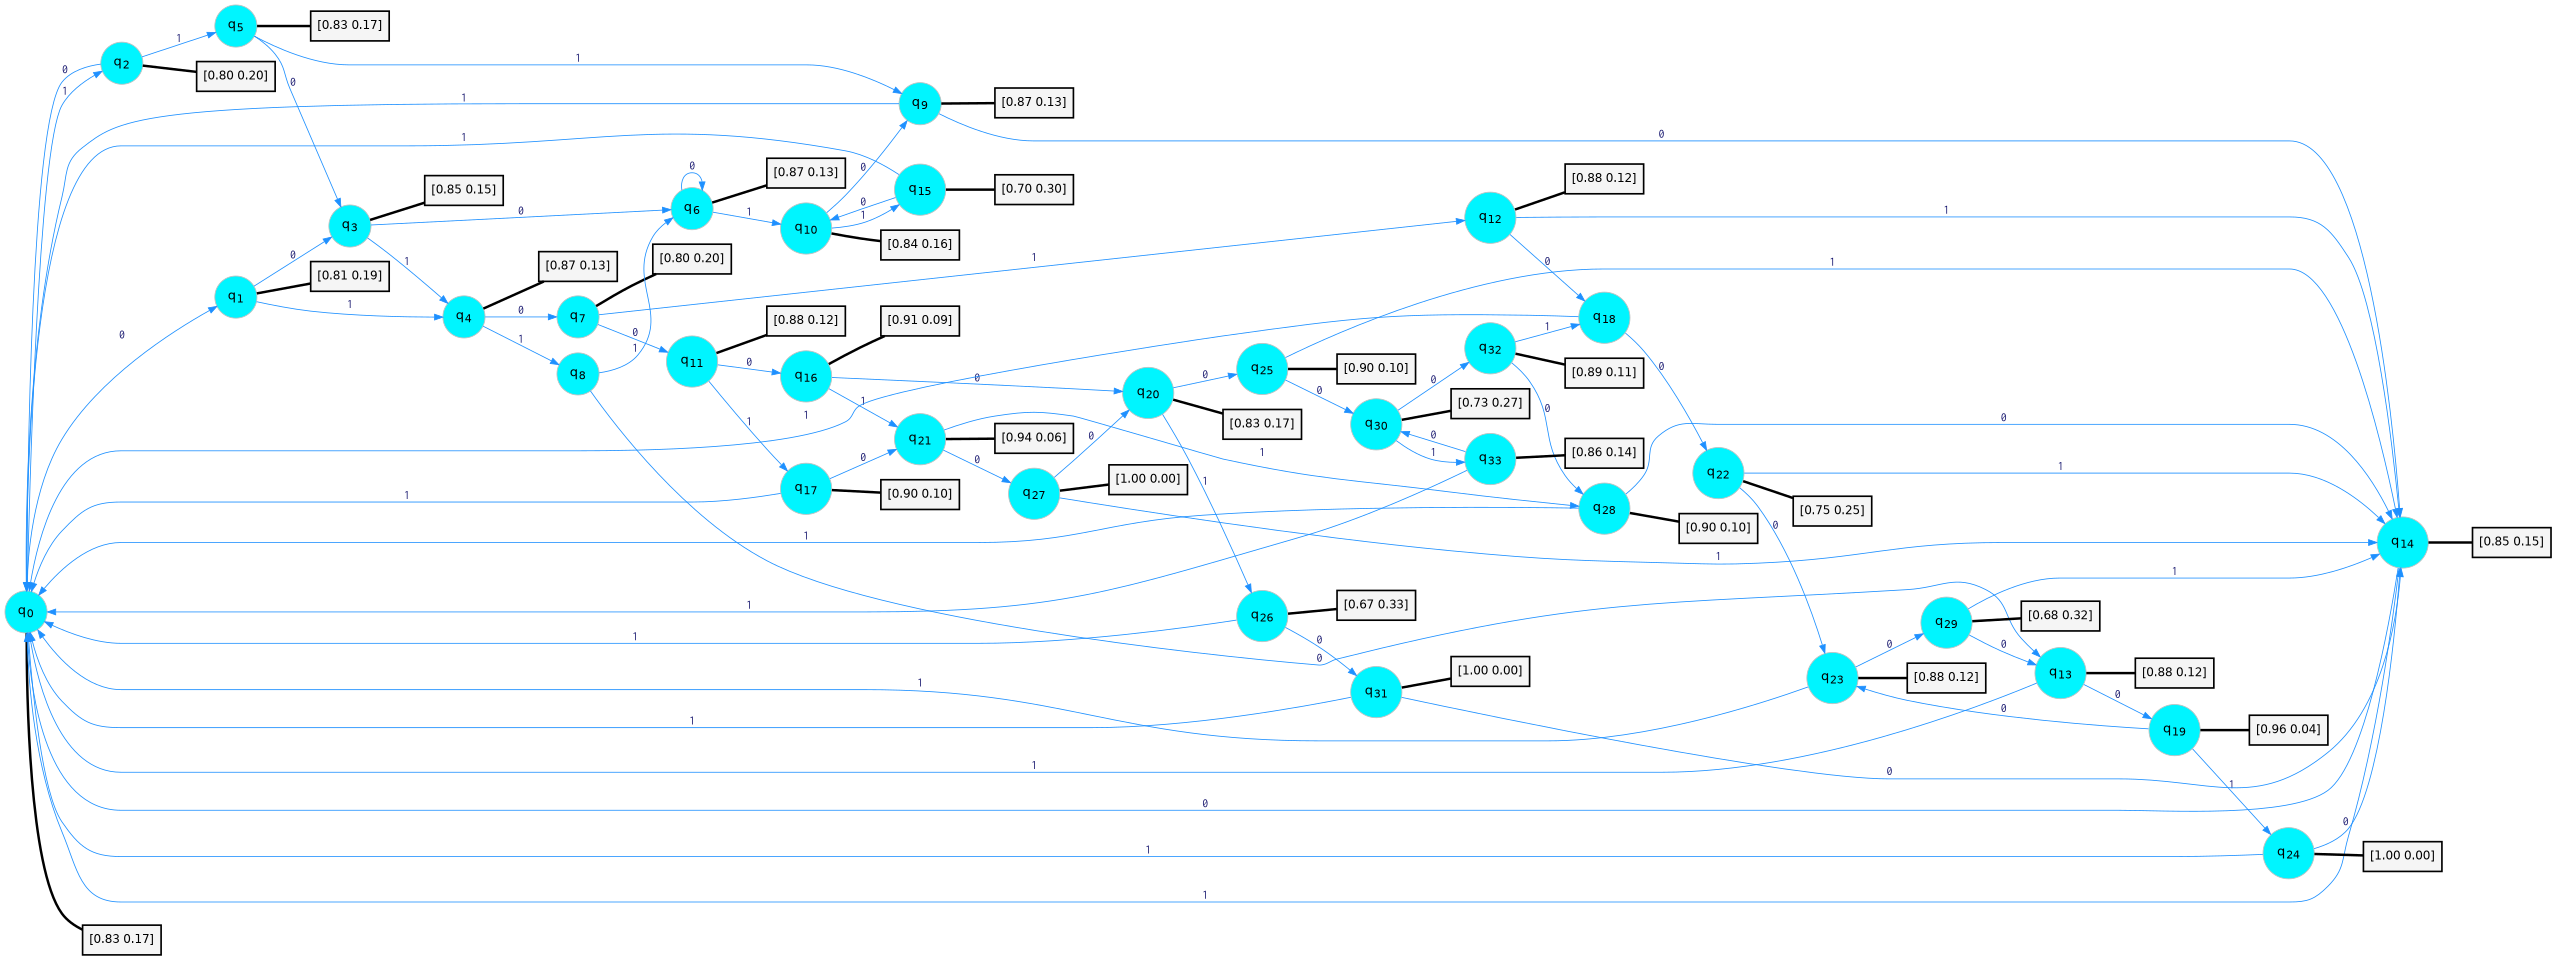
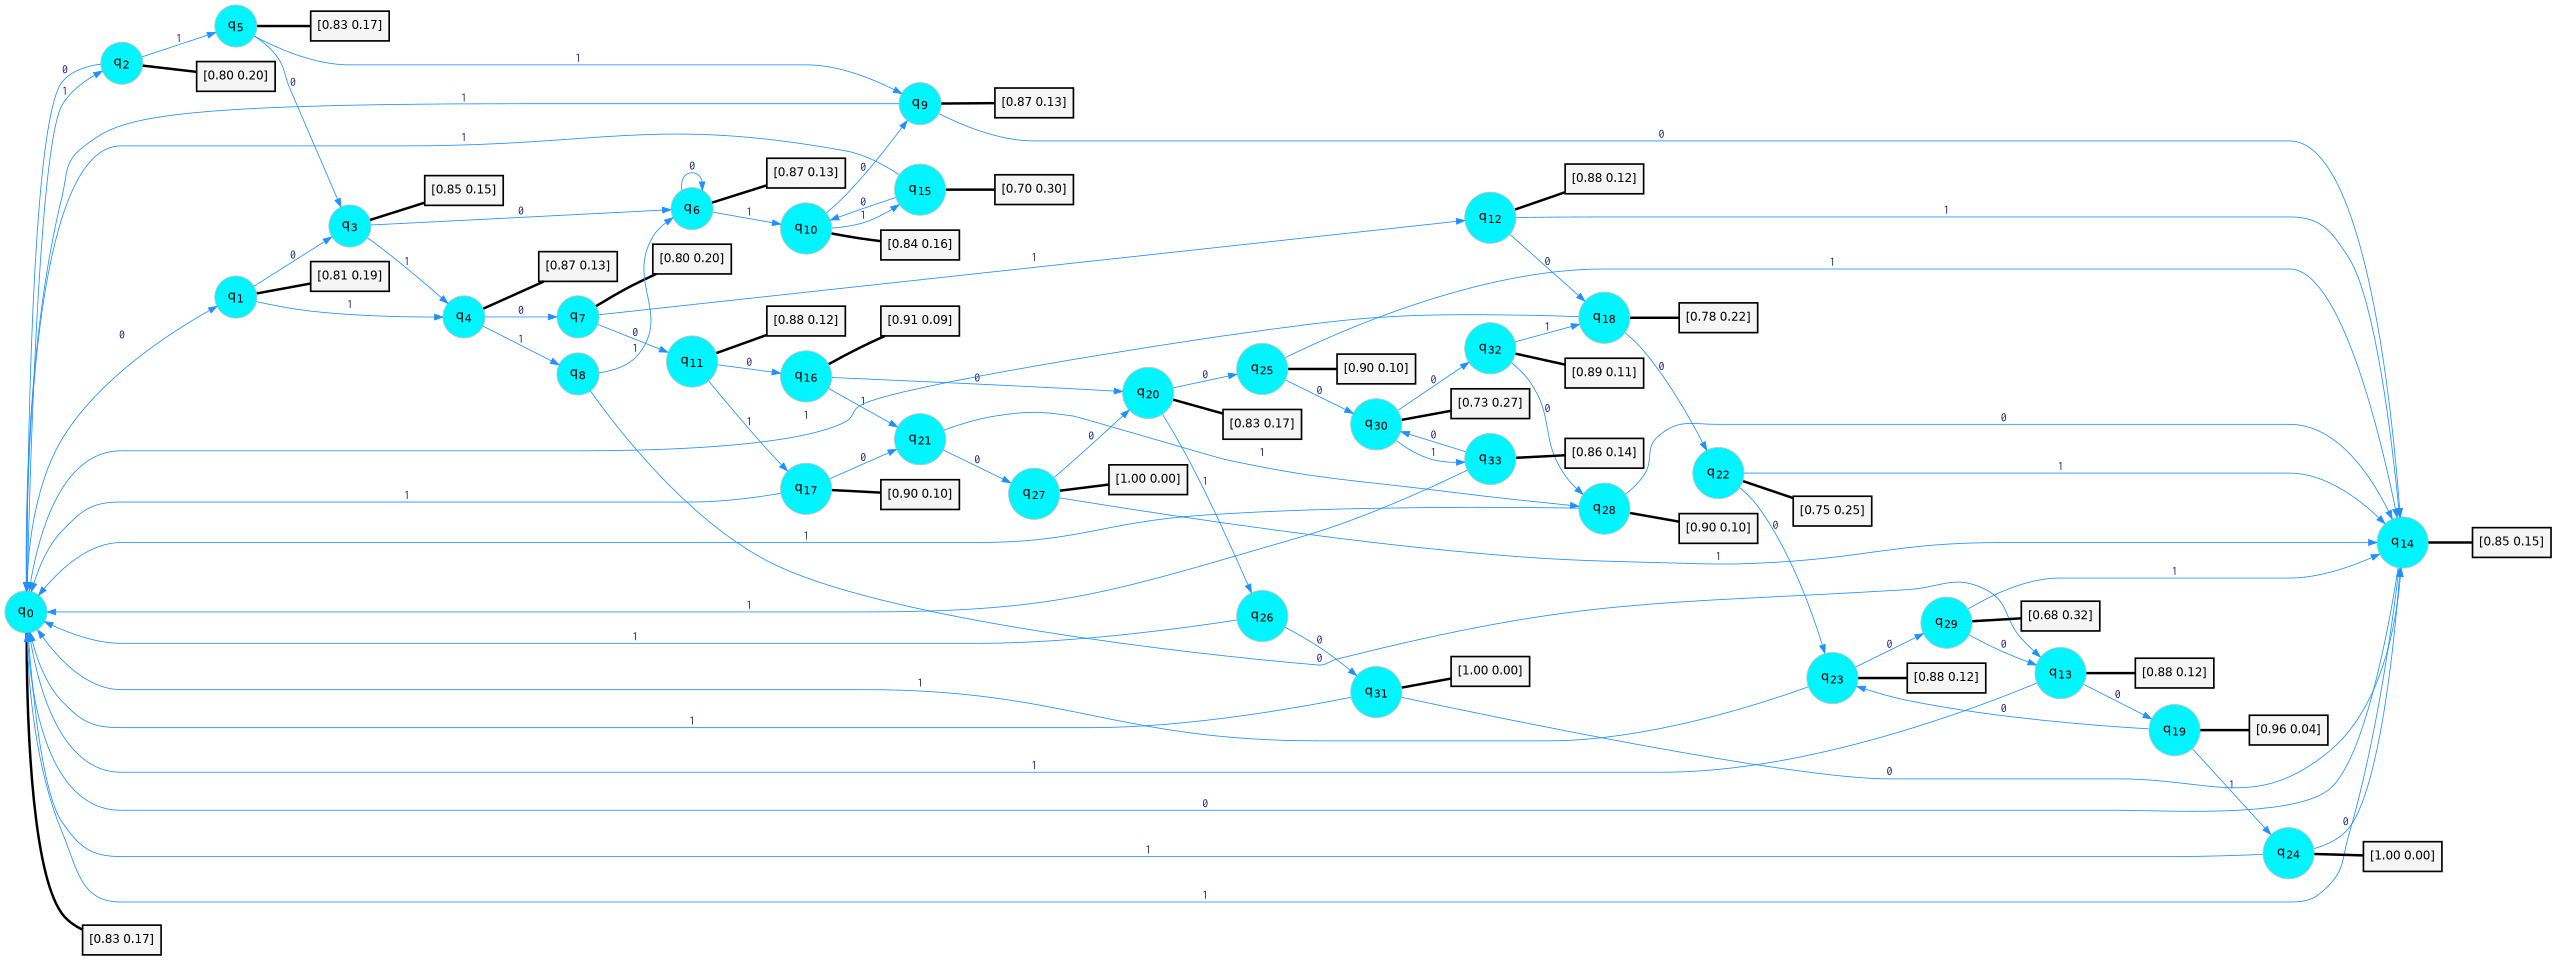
  digraph {
    rankdir=LR
    node [color=gray fillcolor=turquoise1 fontcolor=black fontname=Helvetica fontsize=16 fontweight=bold shape=circle style=filled]
    edge [arrowsize=1 color=dodgerblue1 fontcolor=midnightblue fontname=courier fontweight=bold penwidth=1 style=solid weight=20]
    n1 [label=<q<SUB>0</SUB>>]
    n2 [label=<q<SUB>1</SUB>>]
    n3 [label=<q<SUB>2</SUB>>]
    n4 [color=black fillcolor=whitesmoke fontsize=14 label="[0.83 0.17]" penwidth=2 shape=box]
    n5 [label=<q<SUB>3</SUB>>]
    n6 [label=<q<SUB>4</SUB>>]
    n7 [color=black fillcolor=whitesmoke fontsize=14 label="[0.81 0.19]" penwidth=2 shape=box]
    n8 [label=<q<SUB>5</SUB>>]
    n9 [color=black fillcolor=whitesmoke fontsize=14 label="[0.80 0.20]" penwidth=2 shape=box]
    n10 [label=<q<SUB>6</SUB>>]
    n11 [color=black fillcolor=whitesmoke fontsize=14 label="[0.85 0.15]" penwidth=2 shape=box]
    n12 [label=<q<SUB>7</SUB>>]
    n13 [label=<q<SUB>8</SUB>>]
    n14 [color=black fillcolor=whitesmoke fontsize=14 label="[0.87 0.13]" penwidth=2 shape=box]
    n15 [label=<q<SUB>9</SUB>>]
    n16 [color=black fillcolor=whitesmoke fontsize=14 label="[0.83 0.17]" penwidth=2 shape=box]
    n17 [label=<q<SUB>10</SUB>>]
    n18 [color=black fillcolor=whitesmoke fontsize=14 label="[0.87 0.13]" penwidth=2 shape=box]
    n19 [label=<q<SUB>11</SUB>>]
    n20 [label=<q<SUB>12</SUB>>]
    n21 [color=black fillcolor=whitesmoke fontsize=14 label="[0.80 0.20]" penwidth=2 shape=box]
    n22 [label=<q<SUB>13</SUB>>]
    n23 [label=<q<SUB>14</SUB>>]
    n24 [color=black fillcolor=whitesmoke fontsize=14 label="[0.87 0.13]" penwidth=2 shape=box]
    n25 [label=<q<SUB>15</SUB>>]
    n26 [color=black fillcolor=whitesmoke fontsize=14 label="[0.84 0.16]" penwidth=2 shape=box]
    n27 [label=<q<SUB>16</SUB>>]
    n28 [label=<q<SUB>17</SUB>>]
    n29 [color=black fillcolor=whitesmoke fontsize=14 label="[0.88 0.12]" penwidth=2 shape=box]
    n30 [label=<q<SUB>18</SUB>>]
    n31 [color=black fillcolor=whitesmoke fontsize=14 label="[0.88 0.12]" penwidth=2 shape=box]
    n32 [label=<q<SUB>19</SUB>>]
    n33 [color=black fillcolor=whitesmoke fontsize=14 label="[0.88 0.12]" penwidth=2 shape=box]
    n34 [color=black fillcolor=whitesmoke fontsize=14 label="[0.85 0.15]" penwidth=2 shape=box]
    n35 [color=black fillcolor=whitesmoke fontsize=14 label="[0.70 0.30]" penwidth=2 shape=box]
    n36 [label=<q<SUB>20</SUB>>]
    n37 [label=<q<SUB>21</SUB>>]
    n38 [color=black fillcolor=whitesmoke fontsize=14 label="[0.91 0.09]" penwidth=2 shape=box]
    n39 [color=black fillcolor=whitesmoke fontsize=14 label="[0.90 0.10]" penwidth=2 shape=box]
    n40 [label=<q<SUB>22</SUB>>]
+   n41 [color=black fillcolor=whitesmoke fontsize=14 label="[0.78 0.22]" penwidth=2 shape=box]
    n42 [label=<q<SUB>23</SUB>>]
    n43 [label=<q<SUB>24</SUB>>]
    n44 [color=black fillcolor=whitesmoke fontsize=14 label="[0.96 0.04]" penwidth=2 shape=box]
    n45 [label=<q<SUB>25</SUB>>]
    n46 [label=<q<SUB>26</SUB>>]
    n47 [color=black fillcolor=whitesmoke fontsize=14 label="[0.83 0.17]" penwidth=2 shape=box]
    n48 [label=<q<SUB>27</SUB>>]
    n49 [label=<q<SUB>28</SUB>>]
-   n50 [color=black fillcolor=whitesmoke fontsize=14 label="[0.94 0.06]" penwidth=2 shape=box]
    n51 [color=black fillcolor=whitesmoke fontsize=14 label="[0.75 0.25]" penwidth=2 shape=box]
    n52 [label=<q<SUB>29</SUB>>]
    n53 [color=black fillcolor=whitesmoke fontsize=14 label="[0.88 0.12]" penwidth=2 shape=box]
    n54 [color=black fillcolor=whitesmoke fontsize=14 label="[1.00 0.00]" penwidth=2 shape=box]
    n55 [label=<q<SUB>30</SUB>>]
    n56 [color=black fillcolor=whitesmoke fontsize=14 label="[0.90 0.10]" penwidth=2 shape=box]
    n57 [label=<q<SUB>31</SUB>>]
-   n58 [color=black fillcolor=whitesmoke fontsize=14 label="[0.67 0.33]" penwidth=2 shape=box]
    n59 [color=black fillcolor=whitesmoke fontsize=14 label="[1.00 0.00]" penwidth=2 shape=box]
    n60 [color=black fillcolor=whitesmoke fontsize=14 label="[0.90 0.10]" penwidth=2 shape=box]
    n61 [color=black fillcolor=whitesmoke fontsize=14 label="[0.68 0.32]" penwidth=2 shape=box]
    n62 [label=<q<SUB>32</SUB>>]
    n63 [label=<q<SUB>33</SUB>>]
    n64 [color=black fillcolor=whitesmoke fontsize=14 label="[0.73 0.27]" penwidth=2 shape=box]
    n65 [color=black fillcolor=whitesmoke fontsize=14 label="[1.00 0.00]" penwidth=2 shape=box]
    n66 [color=black fillcolor=whitesmoke fontsize=14 label="[0.89 0.11]" penwidth=2 shape=box]
    n67 [color=black fillcolor=whitesmoke fontsize=14 label="[0.86 0.14]" penwidth=2 shape=box]
    n1 -> n2 [label=0]
    n1 -> n3 [label=1]
    n1 -> n4 [arrowhead=none color=black penwidth=3]
    n2 -> n5 [label=0]
    n2 -> n6 [label=1]
    n2 -> n7 [arrowhead=none color=black penwidth=3]
    n3 -> n1 [label=0]
    n3 -> n8 [label=1]
    n3 -> n9 [arrowhead=none color=black penwidth=3]
    n5 -> n6 [label=1]
    n5 -> n10 [label=0]
    n5 -> n11 [arrowhead=none color=black penwidth=3]
    n6 -> n12 [label=0]
    n6 -> n13 [label=1]
    n6 -> n14 [arrowhead=none color=black penwidth=3]
    n8 -> n5 [label=0]
    n8 -> n15 [label=1]
    n8 -> n16 [arrowhead=none color=black penwidth=3]
    n10 -> n10 [label=0]
    n10 -> n17 [label=1]
    n10 -> n18 [arrowhead=none color=black penwidth=3]
    n12 -> n19 [label=0]
    n12 -> n20 [label=1]
    n12 -> n21 [arrowhead=none color=black penwidth=3]
    n13 -> n10 [label=1]
    n13 -> n22 [label=0]
    n15 -> n1 [label=1]
    n15 -> n23 [label=0]
    n15 -> n24 [arrowhead=none color=black penwidth=3]
    n17 -> n15 [label=0]
    n17 -> n25 [label=1]
    n17 -> n26 [arrowhead=none color=black penwidth=3]
    n19 -> n27 [label=0]
    n19 -> n28 [label=1]
    n19 -> n29 [arrowhead=none color=black penwidth=3]
    n20 -> n23 [label=1]
    n20 -> n30 [label=0]
    n20 -> n31 [arrowhead=none color=black penwidth=3]
    n22 -> n1 [label=1]
    n22 -> n32 [label=0]
    n22 -> n33 [arrowhead=none color=black penwidth=3]
    n23 -> n1 [label=0]
    n23 -> n1 [label=1]
    n23 -> n34 [arrowhead=none color=black penwidth=3]
    n25 -> n1 [label=1]
    n25 -> n17 [label=0]
    n25 -> n35 [arrowhead=none color=black penwidth=3]
    n27 -> n36 [label=0]
    n27 -> n37 [label=1]
    n27 -> n38 [arrowhead=none color=black penwidth=3]
    n28 -> n1 [label=1]
    n28 -> n37 [label=0]
    n28 -> n39 [arrowhead=none color=black penwidth=3]
    n30 -> n1 [label=1]
    n30 -> n40 [label=0]
+   n30 -> n41 [arrowhead=none color=black penwidth=3]
    n32 -> n42 [label=0]
    n32 -> n43 [label=1]
    n32 -> n44 [arrowhead=none color=black penwidth=3]
    n36 -> n45 [label=0]
    n36 -> n46 [label=1]
    n36 -> n47 [arrowhead=none color=black penwidth=3]
    n37 -> n48 [label=0]
    n37 -> n49 [label=1]
-   n37 -> n50 [arrowhead=none color=black penwidth=3]
    n40 -> n23 [label=1]
    n40 -> n42 [label=0]
    n40 -> n51 [arrowhead=none color=black penwidth=3]
    n42 -> n1 [label=1]
    n42 -> n52 [label=0]
    n42 -> n53 [arrowhead=none color=black penwidth=3]
    n43 -> n1 [label=1]
    n43 -> n23 [label=0]
    n43 -> n54 [arrowhead=none color=black penwidth=3]
    n45 -> n23 [label=1]
    n45 -> n55 [label=0]
    n45 -> n56 [arrowhead=none color=black penwidth=3]
    n46 -> n1 [label=1]
    n46 -> n57 [label=0]
-   n46 -> n58 [arrowhead=none color=black penwidth=3]
    n48 -> n23 [label=1]
    n48 -> n36 [label=0]
    n48 -> n59 [arrowhead=none color=black penwidth=3]
    n49 -> n1 [label=1]
    n49 -> n23 [label=0]
    n49 -> n60 [arrowhead=none color=black penwidth=3]
    n52 -> n22 [label=0]
    n52 -> n23 [label=1]
    n52 -> n61 [arrowhead=none color=black penwidth=3]
    n55 -> n62 [label=0]
    n55 -> n63 [label=1]
    n55 -> n64 [arrowhead=none color=black penwidth=3]
    n57 -> n1 [label=1]
    n57 -> n23 [label=0]
    n57 -> n65 [arrowhead=none color=black penwidth=3]
    n62 -> n30 [label=1]
    n62 -> n49 [label=0]
    n62 -> n66 [arrowhead=none color=black penwidth=3]
    n63 -> n1 [label=1]
    n63 -> n55 [label=0]
    n63 -> n67 [arrowhead=none color=black penwidth=3]
  }
